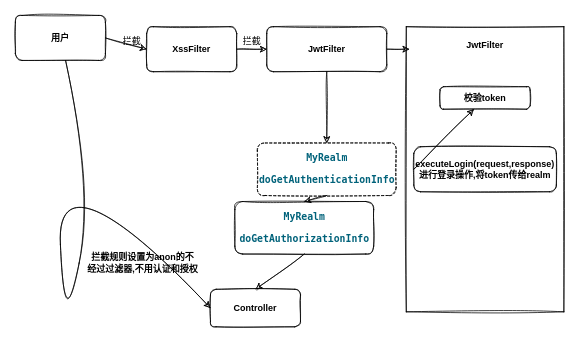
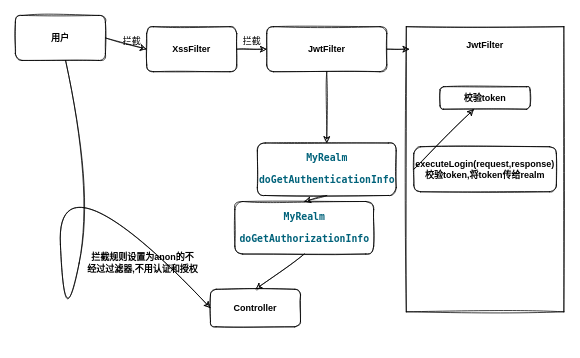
  <mxCell id="0" />
  <mxCell id="1" parent="0" />
  <mxCell id="2" value="&lt;b&gt;用户&lt;/b&gt;" style="rounded=1;whiteSpace=wrap;html=1;sketch=1;" parent="1" vertex="1"><mxGeometry x="20" y="20" width="120" height="60" as="geometry" /></mxCell>
  <mxCell id="3" value="&lt;b&gt;XssFilter&lt;/b&gt;" style="rounded=1;whiteSpace=wrap;html=1;sketch=1;" parent="1" vertex="1"><mxGeometry x="195" y="35" width="120" height="60" as="geometry" /></mxCell>
  <mxCell id="4" value="&lt;b&gt;JwtFilter&lt;/b&gt;" style="rounded=1;whiteSpace=wrap;html=1;sketch=1;" parent="1" vertex="1"><mxGeometry x="355" y="35" width="160" height="60" as="geometry" /></mxCell>
- <mxCell id="5" value="&lt;pre style=&quot;background-color: #ffffff ; color: #080808 ; font-family: &amp;#34;jetbrains mono&amp;#34; , monospace ; font-size: 9.8pt&quot;&gt;&lt;span style=&quot;color: #00627a&quot;&gt;&lt;b&gt;MyRealm&lt;/b&gt;&lt;/span&gt;&lt;/pre&gt;&lt;pre style=&quot;background-color: #ffffff ; color: #080808 ; font-family: &amp;#34;jetbrains mono&amp;#34; , monospace ; font-size: 9.8pt&quot;&gt;&lt;b style=&quot;font-size: 9.8pt ; color: rgb(0 , 98 , 122) ; white-space: normal&quot;&gt;doGetAuthenticationInfo&lt;/b&gt;&lt;/pre&gt;" style="rounded=1;whiteSpace=wrap;html=1;sketch=1;dashed=1;" parent="1" vertex="1"><mxGeometry x="342.5" y="190" width="185" height="70" as="geometry" /></mxCell>
+ <mxCell id="5" value="&lt;pre style=&quot;background-color: #ffffff ; color: #080808 ; font-family: &amp;#34;jetbrains mono&amp;#34; , monospace ; font-size: 9.8pt&quot;&gt;&lt;span style=&quot;color: #00627a&quot;&gt;&lt;b&gt;MyRealm&lt;/b&gt;&lt;/span&gt;&lt;/pre&gt;&lt;pre style=&quot;background-color: #ffffff ; color: #080808 ; font-family: &amp;#34;jetbrains mono&amp;#34; , monospace ; font-size: 9.8pt&quot;&gt;&lt;b style=&quot;font-size: 9.8pt ; color: rgb(0 , 98 , 122) ; white-space: normal&quot;&gt;doGetAuthenticationInfo&lt;/b&gt;&lt;/pre&gt;" style="rounded=1;whiteSpace=wrap;html=1;sketch=1;" parent="1" vertex="1"><mxGeometry x="342.5" y="190" width="185" height="70" as="geometry" /></mxCell>
  <mxCell id="6" value="&lt;pre style=&quot;background-color: #ffffff ; color: #080808 ; font-family: &amp;#34;jetbrains mono&amp;#34; , monospace ; font-size: 9.8pt&quot;&gt;&lt;span style=&quot;color: #00627a&quot;&gt;&lt;b&gt;MyRealm&lt;/b&gt;&lt;/span&gt;&lt;/pre&gt;&lt;pre style=&quot;background-color: #ffffff ; color: #080808 ; font-family: &amp;#34;jetbrains mono&amp;#34; , monospace ; font-size: 9.8pt&quot;&gt;&lt;b style=&quot;color: rgb(0 , 98 , 122) ; font-family: &amp;#34;jetbrains mono&amp;#34; , monospace ; font-size: 9.8pt ; white-space: normal&quot;&gt;doGetAuthorizationInfo&lt;/b&gt;&lt;/pre&gt;" style="rounded=1;whiteSpace=wrap;html=1;sketch=1;" parent="1" vertex="1"><mxGeometry x="312.5" y="268" width="185" height="70" as="geometry" /></mxCell>
  <mxCell id="7" value="&lt;b&gt;Controller&lt;/b&gt;" style="rounded=1;whiteSpace=wrap;html=1;sketch=1;" parent="1" vertex="1"><mxGeometry x="280" y="385" width="120" height="50" as="geometry" /></mxCell>
  <mxCell id="8" value="" style="endArrow=classic;html=1;rounded=0;exitX=1;exitY=0.5;exitDx=0;exitDy=0;entryX=0;entryY=0.5;entryDx=0;entryDy=0;sketch=1;" parent="1" source="2" target="3" edge="1"><mxGeometry width="50" height="50" relative="1" as="geometry"><mxPoint x="135" y="205" as="sourcePoint" /><mxPoint x="185" y="155" as="targetPoint" /></mxGeometry></mxCell>
  <mxCell id="9" value="" style="endArrow=classic;html=1;rounded=0;entryX=0;entryY=0.5;entryDx=0;entryDy=0;exitX=1;exitY=0.5;exitDx=0;exitDy=0;sketch=1;" parent="1" source="3" target="4" edge="1"><mxGeometry width="50" height="50" relative="1" as="geometry"><mxPoint x="135" y="305" as="sourcePoint" /><mxPoint x="175" y="305" as="targetPoint" /></mxGeometry></mxCell>
  <mxCell id="10" value="" style="endArrow=classic;html=1;rounded=0;entryX=0.5;entryY=0;entryDx=0;entryDy=0;exitX=0.5;exitY=1;exitDx=0;exitDy=0;sketch=1;" parent="1" source="5" target="6" edge="1"><mxGeometry width="50" height="50" relative="1" as="geometry"><mxPoint x="215" y="235" as="sourcePoint" /><mxPoint x="265" y="185" as="targetPoint" /></mxGeometry></mxCell>
  <mxCell id="11" value="" style="endArrow=classic;html=1;rounded=0;exitX=0.5;exitY=1;exitDx=0;exitDy=0;entryX=0.5;entryY=0;entryDx=0;entryDy=0;sketch=1;" parent="1" source="6" target="7" edge="1"><mxGeometry width="50" height="50" relative="1" as="geometry"><mxPoint x="205" y="405" as="sourcePoint" /><mxPoint x="255" y="355" as="targetPoint" /></mxGeometry></mxCell>
  <mxCell id="12" value="f" style="rounded=0;whiteSpace=wrap;html=1;sketch=1;" parent="1" vertex="1"><mxGeometry x="541" y="35" width="210" height="380" as="geometry" /></mxCell>
  <mxCell id="13" value="&lt;b&gt;校验token&lt;/b&gt;" style="rounded=1;whiteSpace=wrap;html=1;sketch=1;" parent="1" vertex="1"><mxGeometry x="586" y="115" width="120" height="30" as="geometry" /></mxCell>
- <mxCell id="14" value="&lt;b&gt;executeLogin(request,response)&lt;br&gt;进行登录操作,将token传给realm&lt;br&gt;&lt;/b&gt;" style="rounded=1;whiteSpace=wrap;html=1;sketch=1;" parent="1" vertex="1"><mxGeometry x="551" y="195" width="190" height="60" as="geometry" /></mxCell>
+ <mxCell id="14" value="&lt;b&gt;executeLogin(request,response)&lt;br&gt;校验token,将token传给realm&lt;br&gt;&lt;/b&gt;" style="rounded=1;whiteSpace=wrap;html=1;sketch=1;" parent="1" vertex="1"><mxGeometry x="551" y="195" width="190" height="60" as="geometry" /></mxCell>
  <mxCell id="15" value="" style="endArrow=classic;html=1;rounded=0;exitX=0;exitY=0.5;exitDx=0;exitDy=0;sketch=1;" parent="1" source="14" target="13" edge="1"><mxGeometry width="50" height="50" relative="1" as="geometry"><mxPoint x="515" y="265" as="sourcePoint" /><mxPoint x="565" y="215" as="targetPoint" /></mxGeometry></mxCell>
  <mxCell id="16" value="" style="endArrow=classic;html=1;rounded=0;exitX=0.5;exitY=1;exitDx=0;exitDy=0;entryX=0.5;entryY=0;entryDx=0;entryDy=0;sketch=1;" parent="1" source="4" target="5" edge="1"><mxGeometry width="50" height="50" relative="1" as="geometry"><mxPoint x="375" y="185" as="sourcePoint" /><mxPoint x="425" y="135" as="targetPoint" /></mxGeometry></mxCell>
  <mxCell id="17" value="" style="endArrow=classic;html=1;rounded=0;sketch=1;" parent="1" source="4" edge="1"><mxGeometry width="50" height="50" relative="1" as="geometry"><mxPoint x="495" y="115" as="sourcePoint" /><mxPoint x="545" y="65" as="targetPoint" /></mxGeometry></mxCell>
  <mxCell id="18" value="" style="curved=1;endArrow=classic;html=1;rounded=0;entryX=0;entryY=0.5;entryDx=0;entryDy=0;sketch=1;" parent="1" source="2" target="7" edge="1"><mxGeometry width="50" height="50" relative="1" as="geometry"><mxPoint x="-65" y="145" as="sourcePoint" /><mxPoint x="275" y="255" as="targetPoint" /><Array as="points"><mxPoint x="125" y="245" /><mxPoint x="85" y="455" /><mxPoint x="75" y="195" /></Array></mxGeometry></mxCell>
  <mxCell id="19" value="拦截" style="text;html=1;align=center;verticalAlign=middle;resizable=0;points=[];autosize=1;strokeColor=none;fillColor=none;sketch=1;" parent="1" vertex="1"><mxGeometry x="155" y="45" width="40" height="20" as="geometry" /></mxCell>
  <mxCell id="20" value="拦截" style="text;html=1;align=center;verticalAlign=middle;resizable=0;points=[];autosize=1;strokeColor=none;fillColor=none;sketch=1;" parent="1" vertex="1"><mxGeometry x="315" y="45" width="40" height="20" as="geometry" /></mxCell>
  <mxCell id="21" value="&lt;b&gt;JwtFilter&lt;/b&gt;" style="text;html=1;strokeColor=none;fillColor=none;align=center;verticalAlign=middle;whiteSpace=wrap;rounded=0;" parent="1" vertex="1"><mxGeometry x="616" y="45" width="60" height="30" as="geometry" /></mxCell>
  <mxCell id="22" value="&lt;b&gt;拦截规则设置为anon的不经过过滤器,不用认证和授权&lt;/b&gt;" style="text;html=1;strokeColor=none;fillColor=none;align=center;verticalAlign=middle;whiteSpace=wrap;rounded=0;" parent="1" vertex="1"><mxGeometry x="115" y="335" width="150" height="30" as="geometry" /></mxCell>
